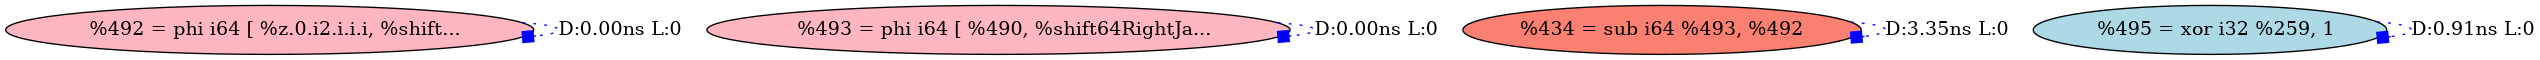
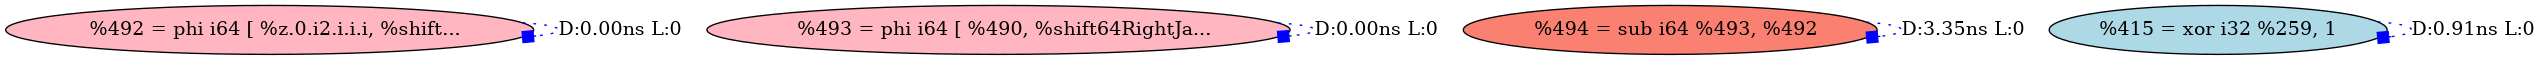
  digraph {
    node [fillcolor=lightpink style=filled]
    edge [arrowhead=box color=blue style=dotted]
    n1 [label="  %492 = phi i64 [ %z.0.i2.i.i.i, %shift..."]
    n2 [label="  %493 = phi i64 [ %490, %shift64RightJa..."]
-   n3 [fillcolor=salmon label="%434 = sub i64 %493, %492"]
-   n4 [fillcolor=lightblue label="  %495 = xor i32 %259, 1"]
+   n3 [fillcolor=salmon label="  %494 = sub i64 %493, %492"]
+   n4 [fillcolor=lightblue label="%415 = xor i32 %259, 1"]
    n1 -> n1 [label="D:0.00ns L:0"]
    n2 -> n2 [label="D:0.00ns L:0"]
    n3 -> n3 [label="D:3.35ns L:0"]
    n4 -> n4 [label="D:0.91ns L:0"]
  }
